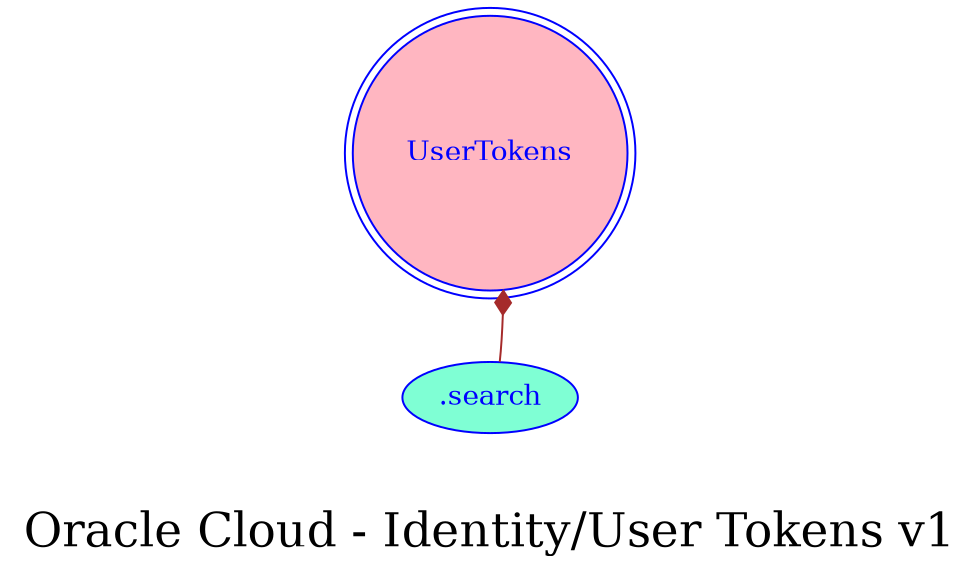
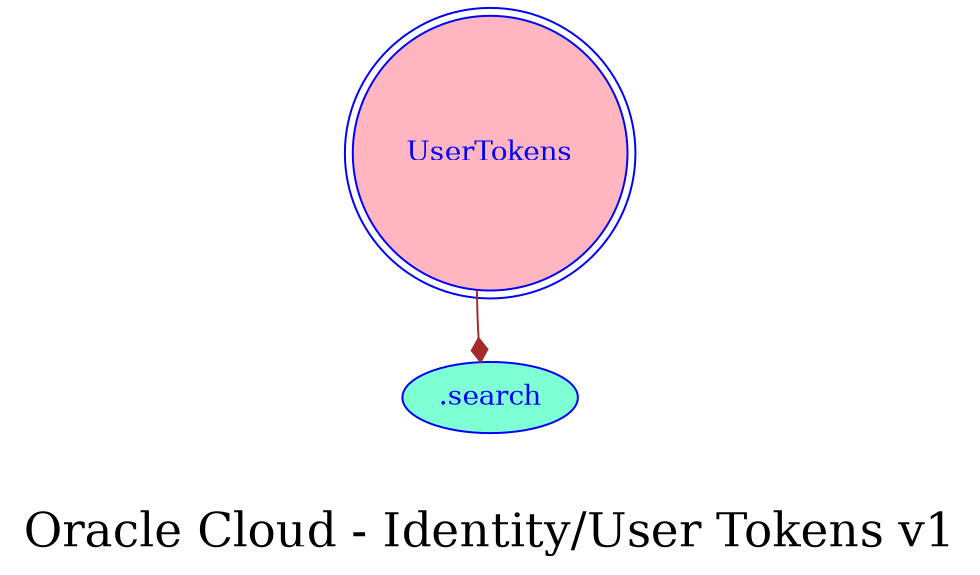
  digraph {
    fontsize=24
    label="Oracle Cloud - Identity/User Tokens v1"
    splines=true
    node [color=blue fontcolor=blue style=filled]
    UserTokens [shape=doublecircle fillcolor=lightpink]
    ".search" [shape=ellipse fillcolor=aquamarine]
-   ".search" -> UserTokens [arrowhead=diamond arrowtail=none color=brown fontcolor=blue]
+   UserTokens -> ".search" [arrowhead=diamond arrowtail=none color=brown fontcolor=blue]
  }
